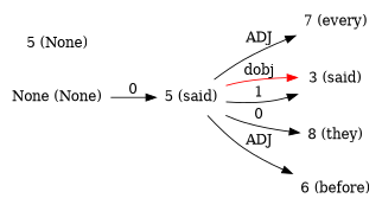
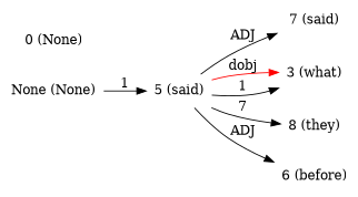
  digraph {
    rankdir=LR
    node [shape=plaintext]
    edge [dir=forward]
    n1 [label="None (None)"]
    n2 [label="5 (said)"]
-   n3 [label="7 (every)"]
-   n4 [label="3 (said)"]
+   n3 [label="7 (said)"]
+   n4 [label="3 (what)"]
    n5 [label="8 (they)"]
    n6 [label="6 (before)"]
-   n7 [label="5 (None)"]
-   n1 -> n2 [label=0]
+   n7 [label="0 (None)"]
+   n1 -> n2 [label=1]
    n2 -> n3 [label=ADJ]
    n2 -> n4 [color=red label=dobj]
    n2 -> n4 [label=1]
-   n2 -> n5 [label=0]
+   n2 -> n5 [label=7]
    n2 -> n6 [label=ADJ]
  }
